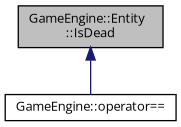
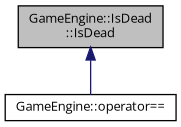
  digraph {
    rankdir=TB
    fontname="Open Sans"
    node [color=black fontname="Open Sans" fontsize=10 shape=record style=filled]
-   n1 [fillcolor=grey75 fontcolor=black height=0.2 label="GameEngine::Entity\l::IsDead" width=0.4]
+   n1 [fillcolor=grey75 fontcolor=black height=0.2 label="GameEngine::IsDead\l::IsDead" width=0.4]
    n2 [fillcolor=white height=0.2 label="GameEngine::operator==" width=0.4]
    n1 -> n2 [color=midnightblue dir=back fontname="Open Sans" fontsize=10 labelfontname=Helvetica labelfontsize=10 style=solid]
  }
